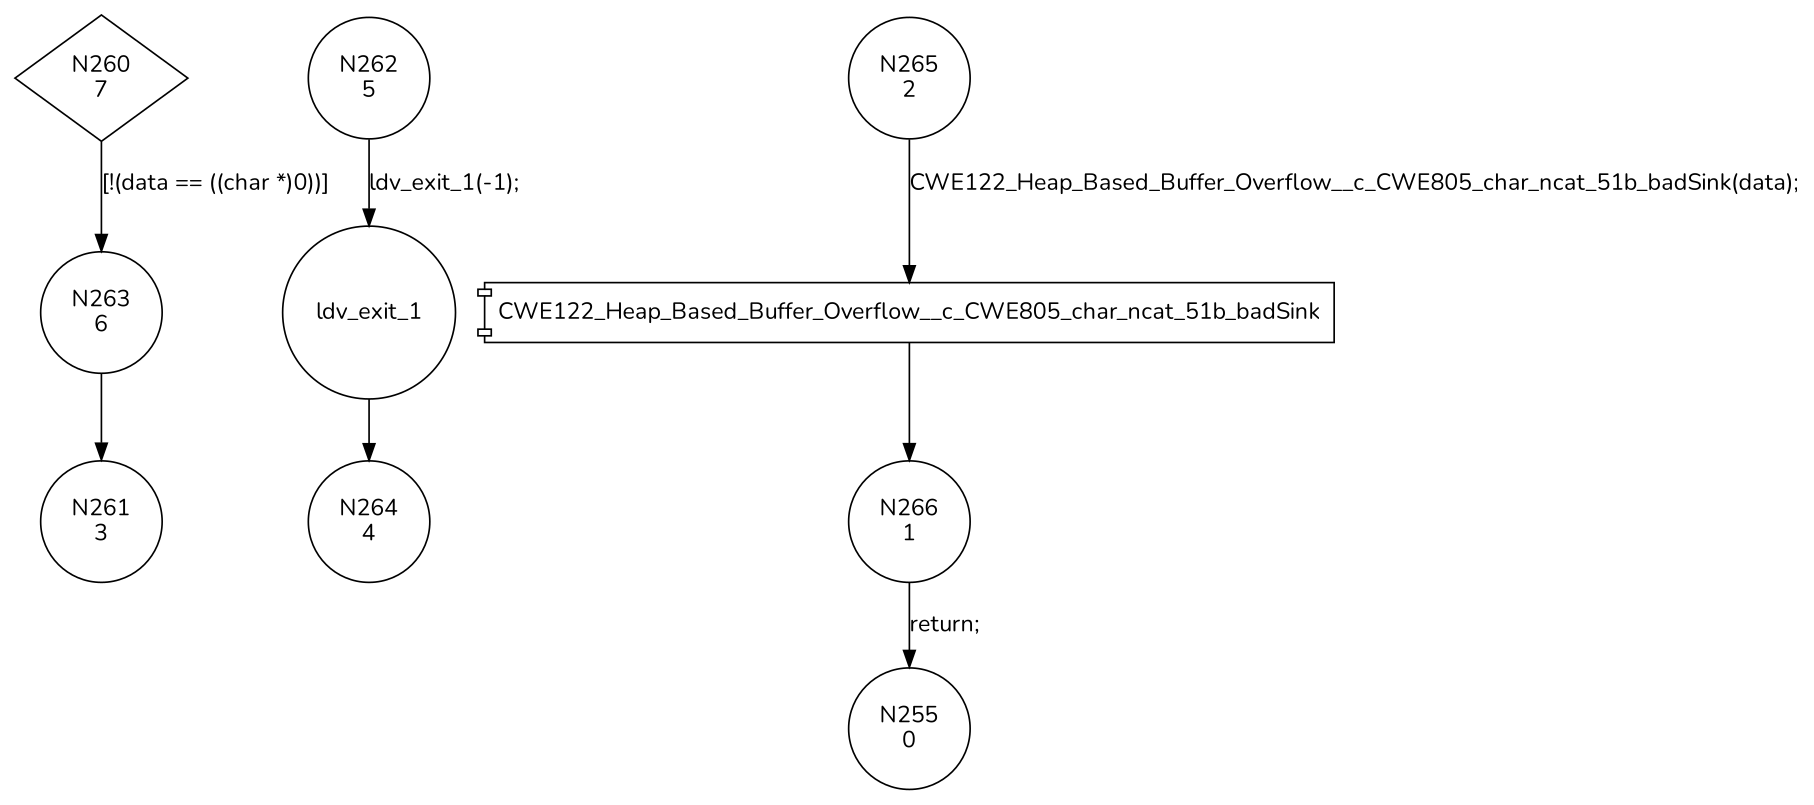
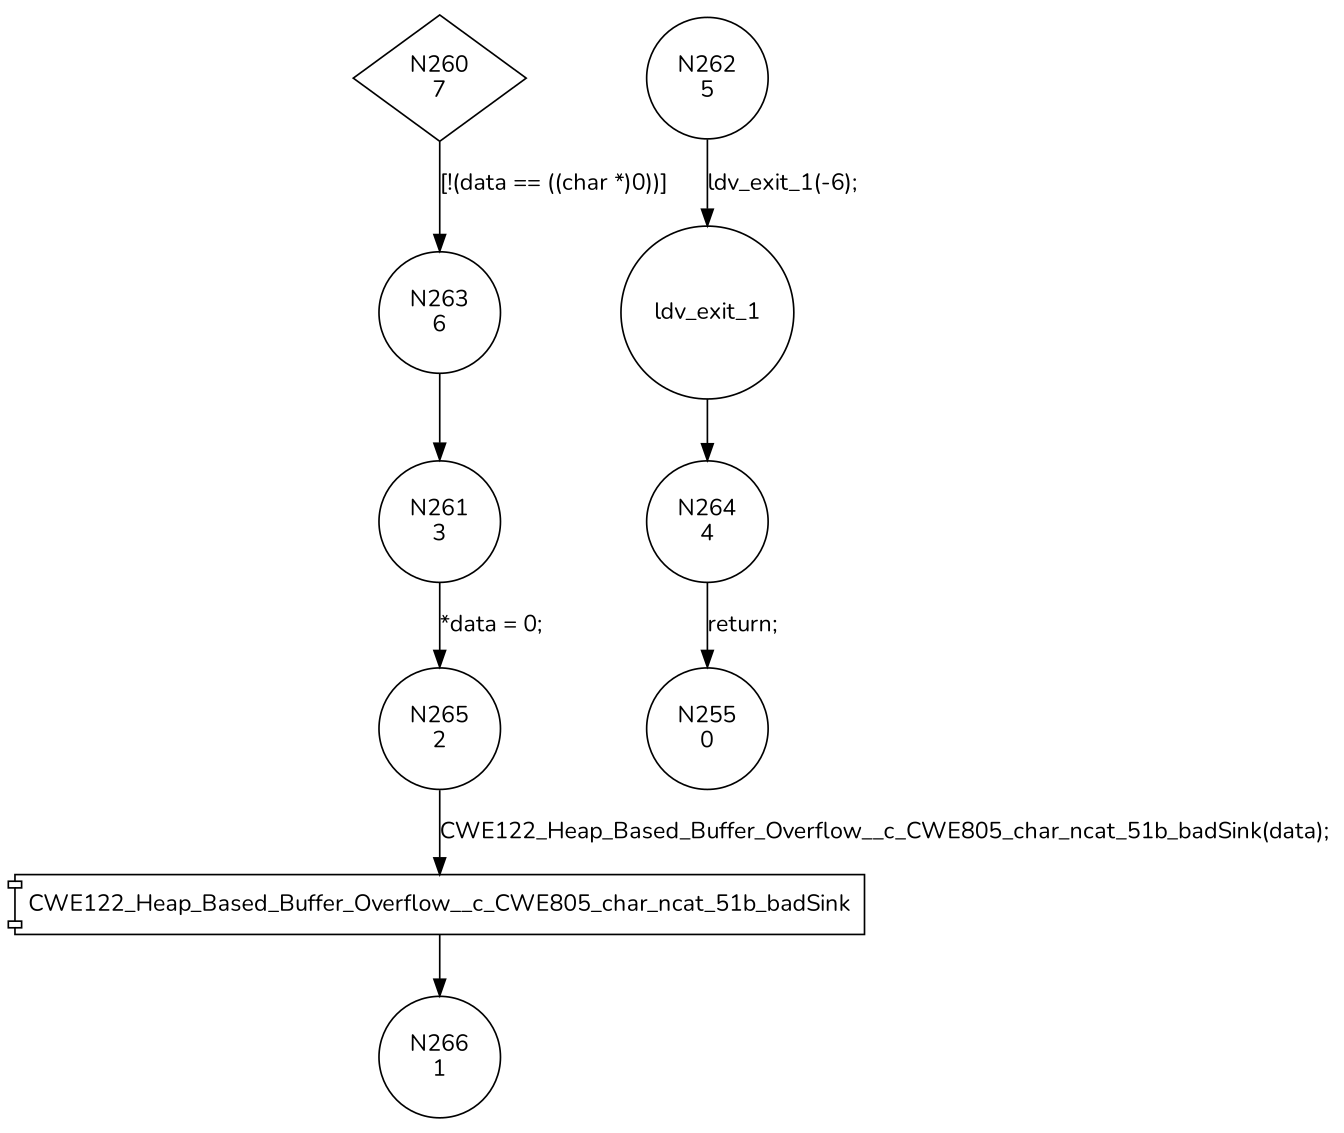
  digraph {
    fontname=Nunito
    node [fontname=Nunito shape=circle]
    edge [fontname=Nunito]
    n1 [label="N260\n7" shape=diamond]
    n2 [label="N263\n6"]
    n3 [label="N262\n5"]
    n4 [label=ldv_exit_1]
    n5 [label="N261\n3"]
    n6 [label="N264\n4"]
    n7 [label="N265\n2"]
    n8 [label=CWE122_Heap_Based_Buffer_Overflow__c_CWE805_char_ncat_51b_badSink shape=component]
    n9 [label="N266\n1"]
    n10 [label="N255\n0"]
    n1 -> n2 [label="[!(data == ((char *)0))]"]
    n2 -> n5
-   n3 -> n4 [label="ldv_exit_1(-1);"]
+   n3 -> n4 [label="ldv_exit_1(-6);"]
    n4 -> n6
+   n5 -> n7 [label="*data = 0;"]
    n7 -> n8 [label="CWE122_Heap_Based_Buffer_Overflow__c_CWE805_char_ncat_51b_badSink(data);"]
    n8 -> n9
-   n9 -> n10 [label="return;"]
+   n6 -> n10 [label="return;"]
  }
